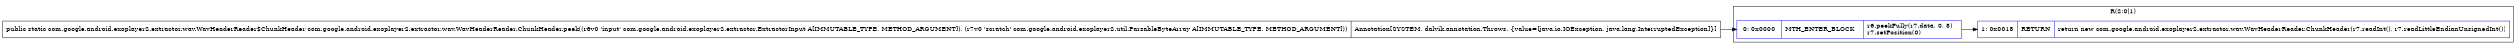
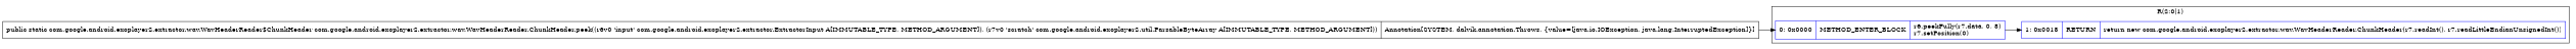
  digraph {
    rankdir=LR
    node [color=blue shape=record]
-   n1 [label="{0\:\ 0x0000|MTH_ENTER_BLOCK\l|r6.peekFully(r7.data, 0, 8)\lr7.setPosition(0)\l}"]
+   n1 [label="{0\:\ 0x0000|METHOD_ENTER_BLOCK\l|r6.peekFully(r7.data, 0, 8)\lr7.setPosition(0)\l}"]
    n2 [label="{1\:\ 0x0018|RETURN\l|return new com.google.android.exoplayer2.extractor.wav.WavHeaderReader.ChunkHeader(r7.readInt(), r7.readLittleEndianUnsignedInt())\l}"]
    n3 [label="{public static com.google.android.exoplayer2.extractor.wav.WavHeaderReader$ChunkHeader com.google.android.exoplayer2.extractor.wav.WavHeaderReader.ChunkHeader.peek((r6v0 'input' com.google.android.exoplayer2.extractor.ExtractorInput A[IMMUTABLE_TYPE, METHOD_ARGUMENT]), (r7v0 'scratch' com.google.android.exoplayer2.util.ParsableByteArray A[IMMUTABLE_TYPE, METHOD_ARGUMENT]))  | Annotation[SYSTEM, dalvik.annotation.Throws, \{value=[java.io.IOException, java.lang.InterruptedException]\}]\l}" color=""]
    subgraph cluster_1 {
      label="R(2:0|1)"
      n1
      n2
    }
    n1 -> n2
    n3 -> n1
  }
